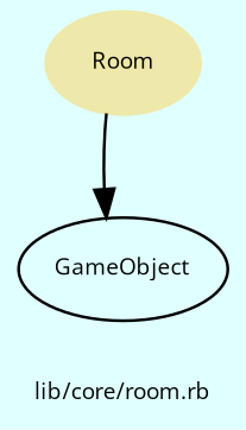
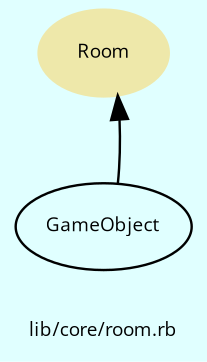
  digraph {
    bgcolor=lightcyan1
    compound=true
    fontname="Open Sans"
    fontsize=8
    label="lib/core/room.rb"
    node [fontname="Open Sans" fontsize=8]
    n1 [color=palegoldenrod fontcolor=black label=Room shape=ellipse style=filled]
    n2 [color=black label=GameObject]
-   n1 -> n2 [fontname="Open Sans"]
+   n2 -> n1 [fontname="Open Sans"]
  }
